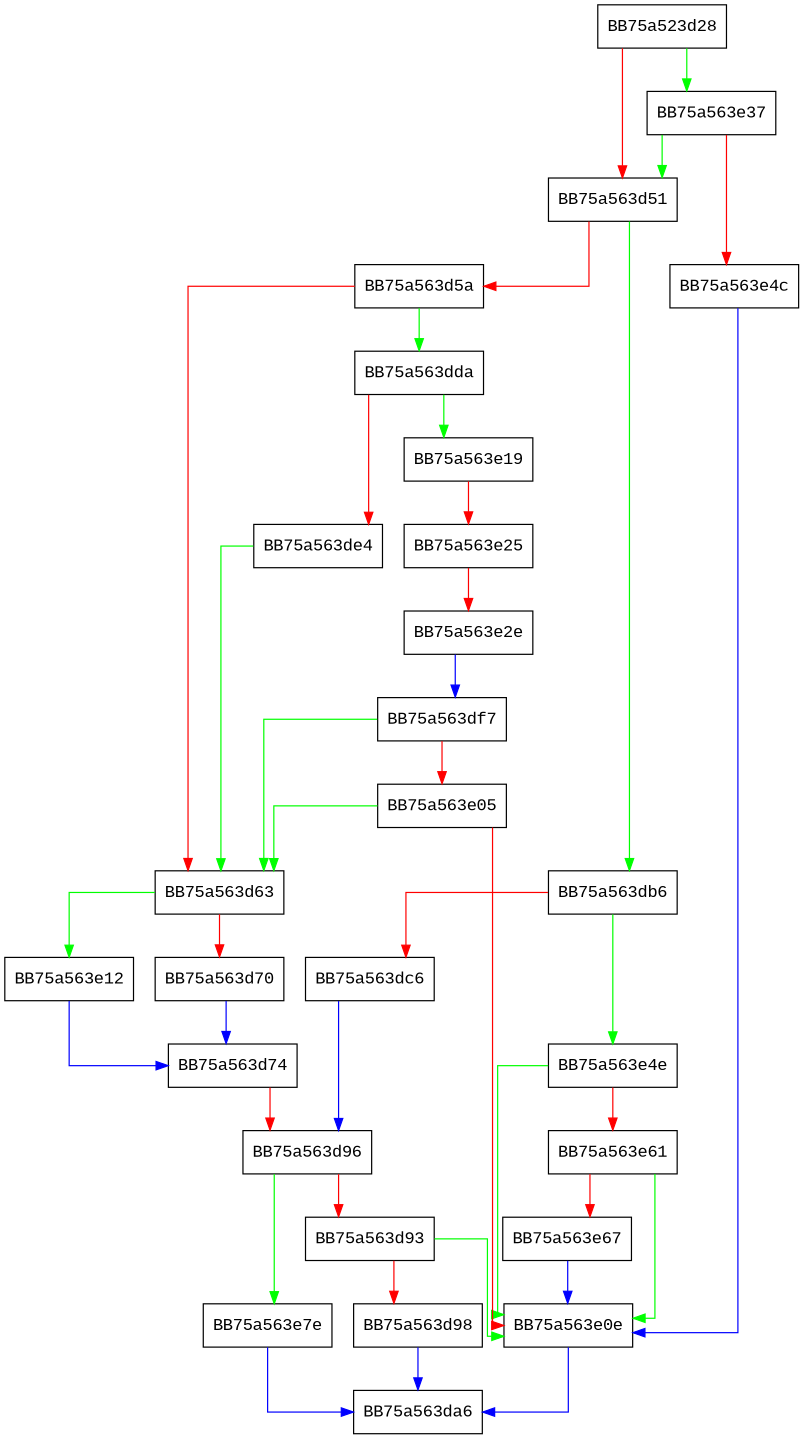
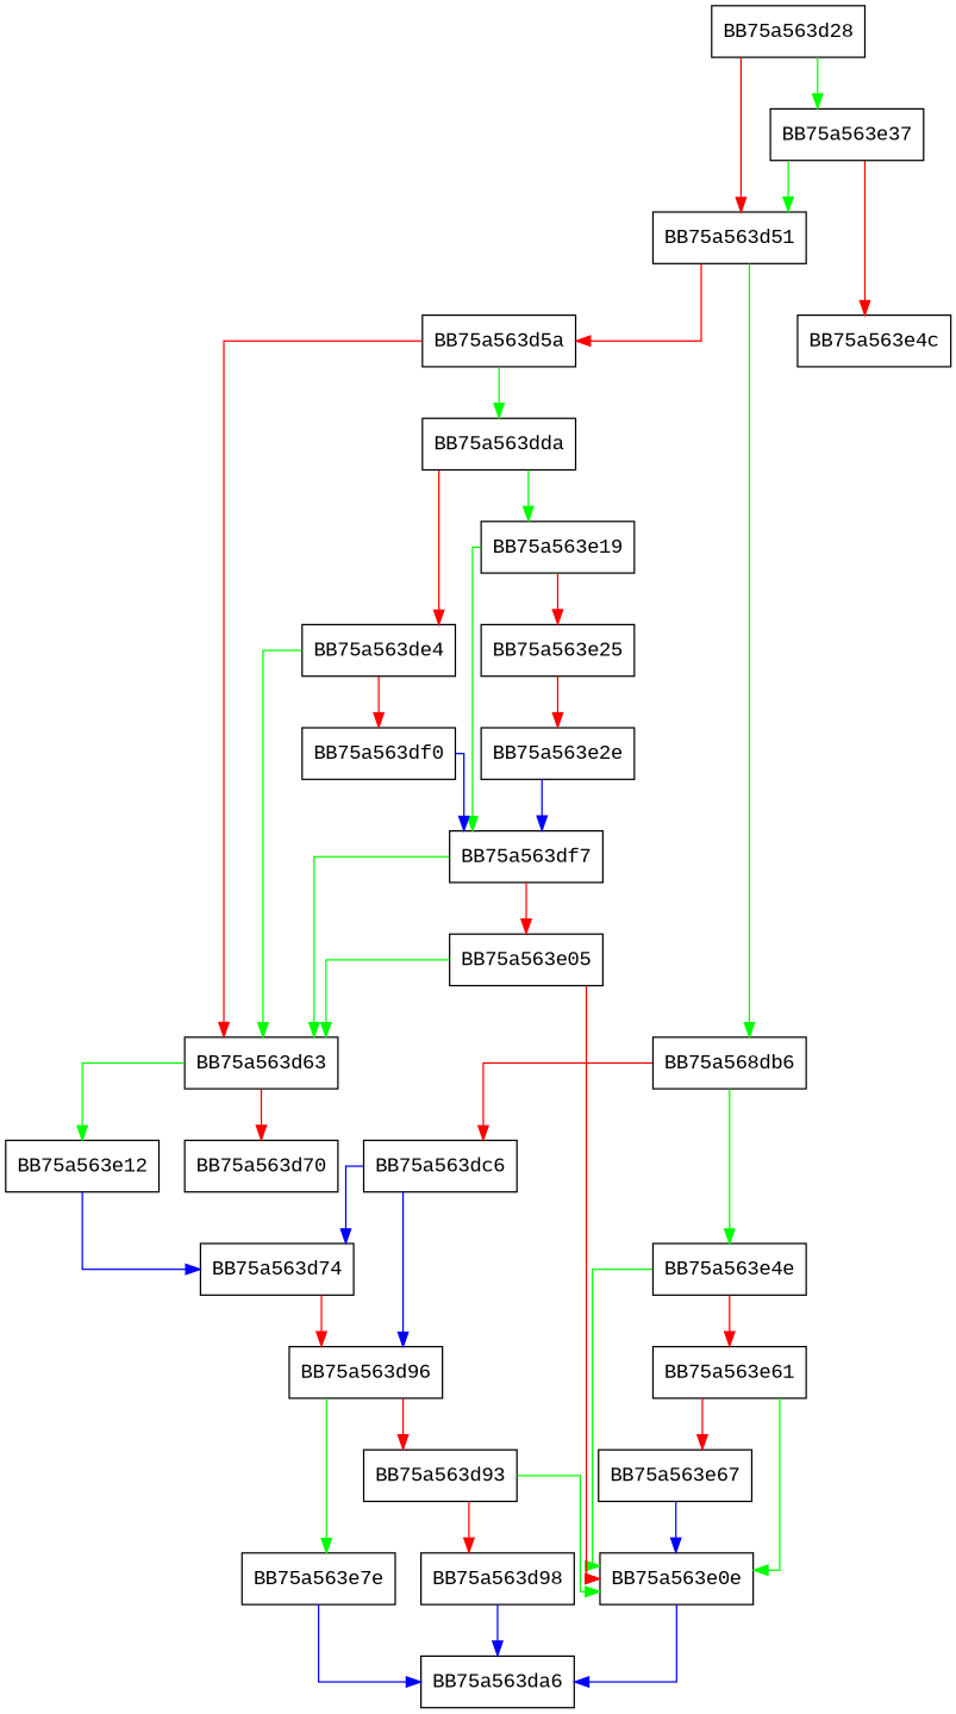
  digraph {
    fontname="Liberation Mono"
    splines=ortho
    node [fontname="Liberation Mono" shape=box]
    edge [color=red fontname="Liberation Mono"]
-   BB75a563d28 [label=BB75a523d28]
+   BB75a563d28
    BB75a563e37
    BB75a563d51
    BB75a563e4c
-   BB75a563db6
+   BB75a563db6 [label=BB75a568db6]
    BB75a563d5a
    BB75a563e0e
    BB75a563e4e
    BB75a563dc6
    BB75a563dda
    BB75a563d63
    BB75a563e61
    n13 [label=BB75a563d96]
    BB75a563e19
    BB75a563de4
    BB75a563e12
    BB75a563d70
    BB75a563df7
    BB75a563e25
+   BB75a563df0
    BB75a563d74
    BB75a563e7e
    BB75a563d93
    BB75a563da6
    BB75a563d98
    BB75a563e67
    BB75a563e05
    BB75a563e2e
    BB75a563d28 -> BB75a563e37 [color=green]
    BB75a563d28 -> BB75a563d51
    BB75a563e37 -> BB75a563d51 [color=green]
    BB75a563e37 -> BB75a563e4c
    BB75a563d51 -> BB75a563db6 [color=green]
    BB75a563d51 -> BB75a563d5a
-   BB75a563e4c -> BB75a563e0e [color=blue]
    BB75a563db6 -> BB75a563e4e [color=green]
    BB75a563db6 -> BB75a563dc6
    BB75a563d5a -> BB75a563dda [color=green]
    BB75a563d5a -> BB75a563d63
    BB75a563e0e -> BB75a563da6 [color=blue]
    BB75a563e4e -> BB75a563e0e [color=green]
    BB75a563e4e -> BB75a563e61
    BB75a563dc6 -> n13 [color=blue]
    BB75a563dda -> BB75a563e19 [color=green]
    BB75a563dda -> BB75a563de4
    BB75a563d63 -> BB75a563e12 [color=green]
    BB75a563d63 -> BB75a563d70
    BB75a563e61 -> BB75a563e0e [color=green]
    BB75a563e61 -> BB75a563e67
    n13 -> BB75a563e7e [color=green]
    n13 -> BB75a563d93
+   BB75a563e19 -> BB75a563df7 [color=green]
    BB75a563e19 -> BB75a563e25
    BB75a563de4 -> BB75a563d63 [color=green]
+   BB75a563de4 -> BB75a563df0
    BB75a563e12 -> BB75a563d74 [color=blue]
-   BB75a563d70 -> BB75a563d74 [color=blue]
+   BB75a563dc6 -> BB75a563d74 [color=blue]
    BB75a563df7 -> BB75a563d63 [color=green]
    BB75a563df7 -> BB75a563e05
    BB75a563e25 -> BB75a563e2e
+   BB75a563df0 -> BB75a563df7 [color=blue]
    BB75a563d74 -> n13
    BB75a563e7e -> BB75a563da6 [color=blue]
    BB75a563d93 -> BB75a563e0e [color=green]
    BB75a563d93 -> BB75a563d98
    BB75a563d98 -> BB75a563da6 [color=blue]
    BB75a563e67 -> BB75a563e0e [color=blue]
    BB75a563e05 -> BB75a563e0e
    BB75a563e05 -> BB75a563d63 [color=green]
    BB75a563e2e -> BB75a563df7 [color=blue]
  }
